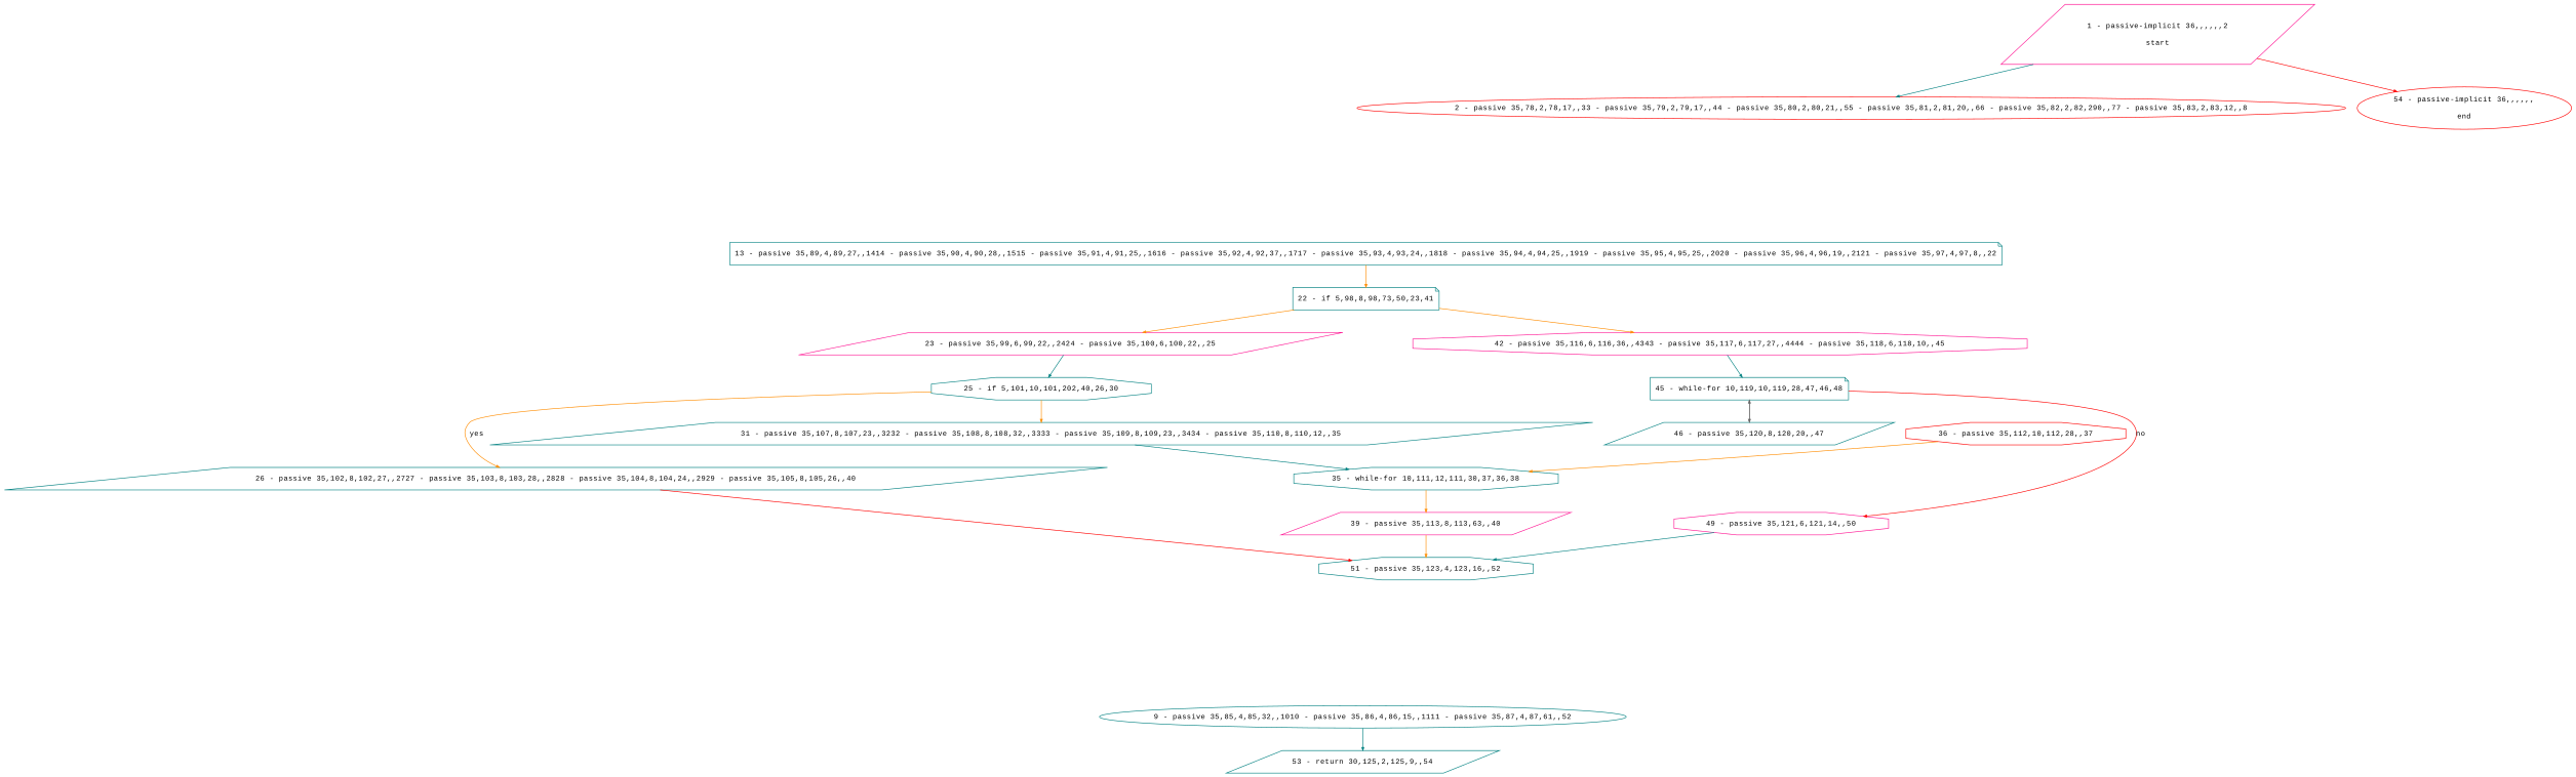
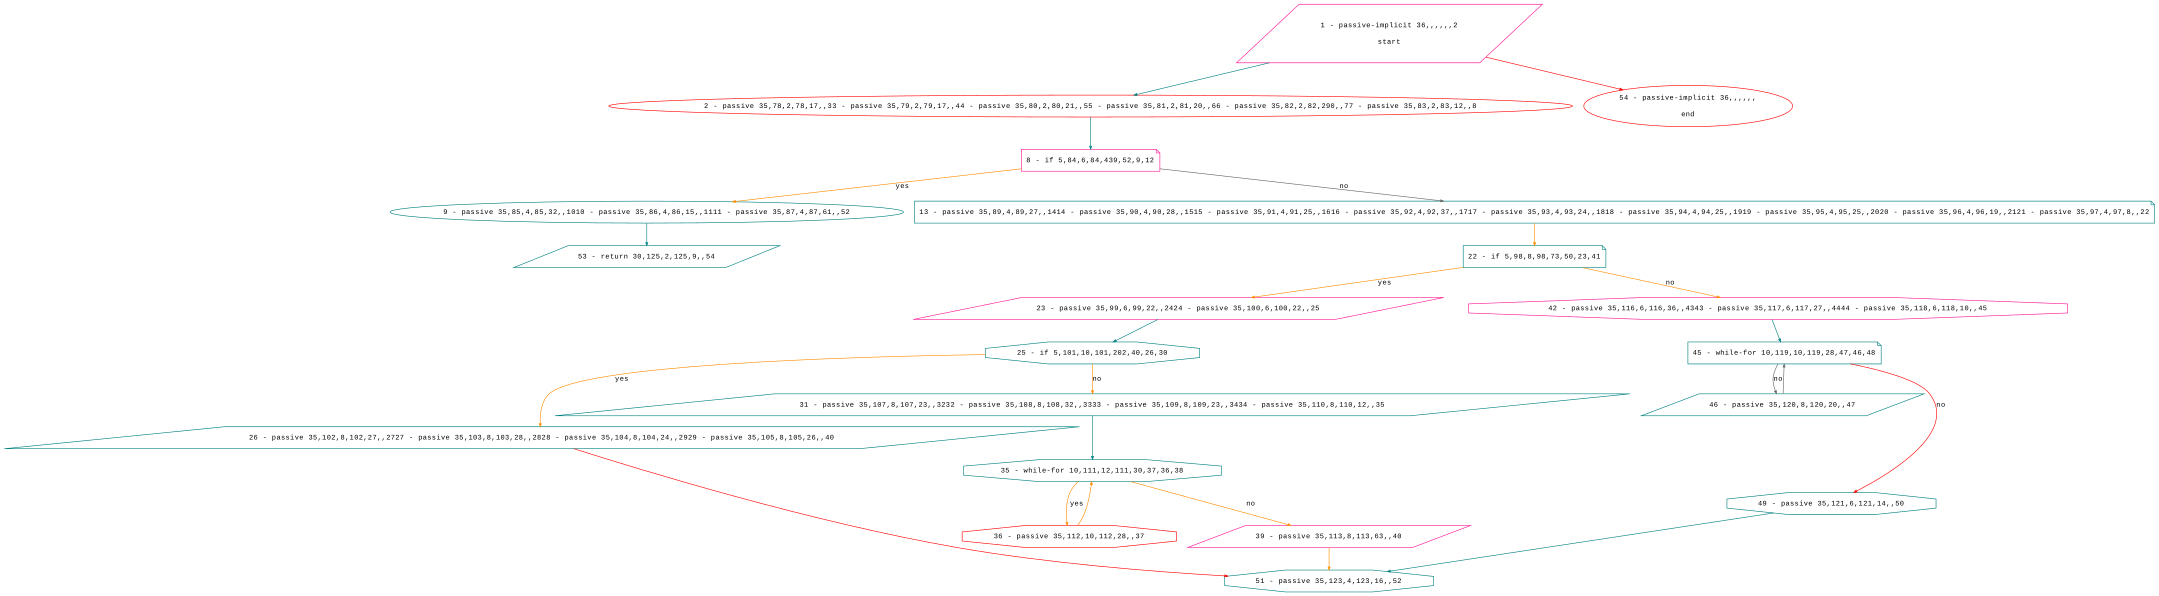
  digraph {
    bgcolor=white
    compound=true
    fillcolor="#FFFFCC"
    fontname="Liberation Mono"
    fontsize=12
    pack=true
    packmode=clust
    style="rounded,filled"
    node [color=teal compound=true fillcolor="#ffffff" fixedsize=false fontname="Liberation Mono" fontsize=12 node_initialized=no shape=parallelogram style=filled]
    edge [arrowhead=normal arrowsize=0.5 arrowtail=none color=darkorange compound=true dir=forward fontcolor=black fontname="Liberation Mono" fontsize=12]
    n1 [color=red label="2 - passive 35,78,2,78,17,,33 - passive 35,79,2,79,17,,44 - passive 35,80,2,80,21,,55 - passive 35,81,2,81,20,,66 - passive 35,82,2,82,290,,77 - passive 35,83,2,83,12,,8" shape=ellipse]
+   n2 [color=deeppink label="8 - if 5,84,6,84,439,52,9,12" shape=note]
    n3 [label="9 - passive 35,85,4,85,32,,1010 - passive 35,86,4,86,15,,1111 - passive 35,87,4,87,61,,52" shape=ellipse]
    n4 [label="13 - passive 35,89,4,89,27,,1414 - passive 35,90,4,90,28,,1515 - passive 35,91,4,91,25,,1616 - passive 35,92,4,92,37,,1717 - passive 35,93,4,93,24,,1818 - passive 35,94,4,94,25,,1919 - passive 35,95,4,95,25,,2020 - passive 35,96,4,96,19,,2121 - passive 35,97,4,97,8,,22" shape=note]
    n5 [color=deeppink label="1 - passive-implicit 36,,,,,,2\n\nstart"]
    n6 [color=red label="54 - passive-implicit 36,,,,,,\n\nend" shape=ellipse]
    n7 [label="53 - return 30,125,2,125,9,,54"]
    n8 [label="22 - if 5,98,8,98,73,50,23,41" shape=note]
    n9 [color=deeppink label="23 - passive 35,99,6,99,22,,2424 - passive 35,100,6,100,22,,25"]
    n10 [color=deeppink label="42 - passive 35,116,6,116,36,,4343 - passive 35,117,6,117,27,,4444 - passive 35,118,6,118,10,,45" shape=octagon]
    n11 [label="25 - if 5,101,10,101,202,40,26,30" shape=octagon]
    n12 [label="45 - while-for 10,119,10,119,28,47,46,48" shape=note]
    n13 [label="26 - passive 35,102,8,102,27,,2727 - passive 35,103,8,103,28,,2828 - passive 35,104,8,104,24,,2929 - passive 35,105,8,105,26,,40"]
    n14 [label="31 - passive 35,107,8,107,23,,3232 - passive 35,108,8,108,32,,3333 - passive 35,109,8,109,23,,3434 - passive 35,110,8,110,12,,35"]
    n15 [label="46 - passive 35,120,8,120,20,,47"]
-   n16 [color=deeppink label="49 - passive 35,121,6,121,14,,50" shape=octagon]
+   n16 [label="49 - passive 35,121,6,121,14,,50" shape=octagon]
    n17 [label="51 - passive 35,123,4,123,16,,52" shape=octagon]
    n18 [label="35 - while-for 10,111,12,111,30,37,36,38" shape=octagon]
    n19 [color=red label="36 - passive 35,112,10,112,28,,37" shape=octagon]
    n20 [color=deeppink label="39 - passive 35,113,8,113,63,,40"]
+   n1 -> n2 [color=teal]
+   n2 -> n3 [label=yes]
+   n2 -> n4 [color=gray40 label=no]
    n3 -> n7 [color=teal]
    n4 -> n8
    n5 -> n1 [color=teal]
    n5 -> n6 [color=red]
    n8 -> n9 [label=yes]
    n8 -> n10 [label=no]
    n9 -> n11 [color=teal]
    n10 -> n12 [color=teal]
    n11 -> n13 [label=yes]
    n11 -> n14 [label=no]
    n12 -> n15 [color=gray40 label=no]
    n12 -> n16 [color=red label=no]
    n13 -> n17 [color=red]
    n14 -> n18 [color=teal]
    n15 -> n12 [color=gray40]
    n16 -> n17 [color=teal]
+   n18 -> n19 [label=yes]
    n18 -> n20 [label=no]
    n19 -> n18
    n20 -> n17
  }
